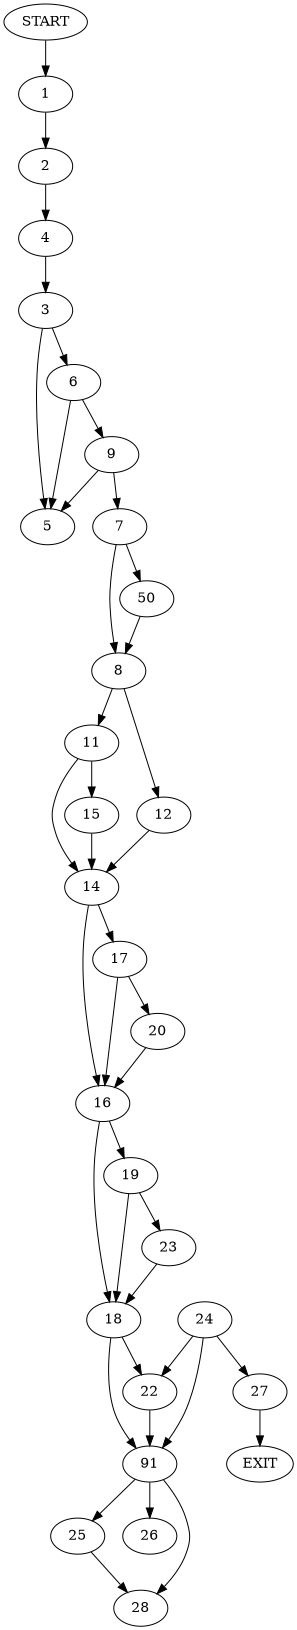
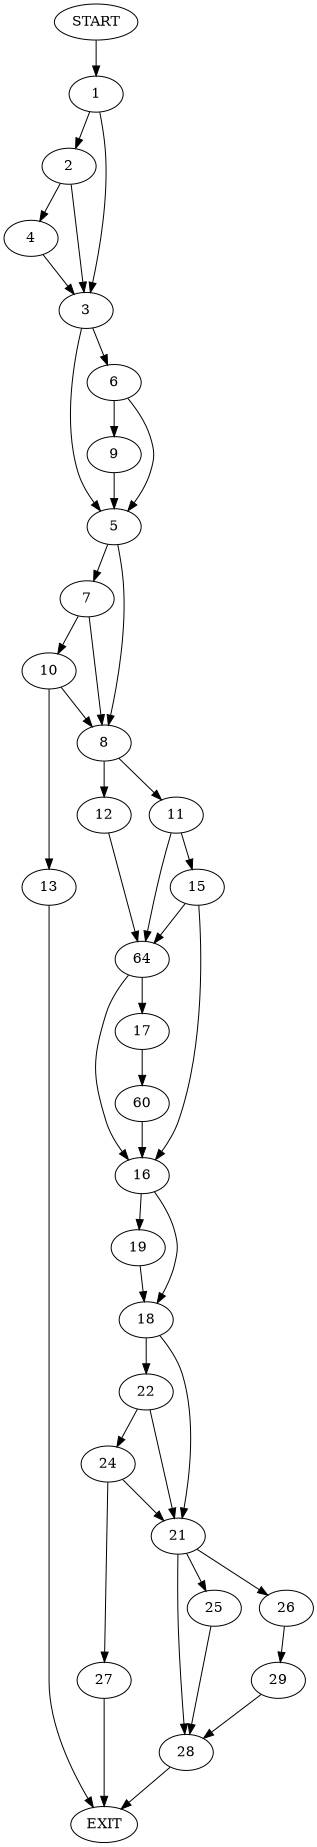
  digraph {
    n1 [label=START]
    1
    2
    3
    n5 [label=EXIT]
    4
    5
    6
    7
    8
    9
-   10 [label=50]
+   10
    11
    12
-   14
+   13
+   14 [label=64]
    15
    16
    17
    18
    19
-   20
-   21 [label=91]
+   20 [label=60]
+   21
    22
-   23
    25
    26
    28
    24
+   29
    27
    n1 -> 1
    1 -> 2
+   1 -> 3
+   2 -> 3
    2 -> 4
    3 -> 5
    3 -> 6
    4 -> 3
-   9 -> 7
+   5 -> 7
+   5 -> 8
    6 -> 5
    6 -> 9
    7 -> 8
    7 -> 10
    8 -> 11
    8 -> 12
    9 -> 5
    10 -> 8
+   10 -> 13
    11 -> 14
    11 -> 15
    12 -> 14
+   13 -> n5
    14 -> 16
    14 -> 17
    15 -> 14
    16 -> 18
    16 -> 19
-   17 -> 16
+   15 -> 16
    17 -> 20
    18 -> 21
    18 -> 22
    19 -> 18
-   19 -> 23
    20 -> 16
    21 -> 25
    21 -> 26
    21 -> 28
    22 -> 21
-   24 -> 22
-   23 -> 18
+   22 -> 24
    25 -> 28
+   26 -> 29
+   28 -> n5
    24 -> 21
    24 -> 27
+   29 -> 28
    27 -> n5
  }
